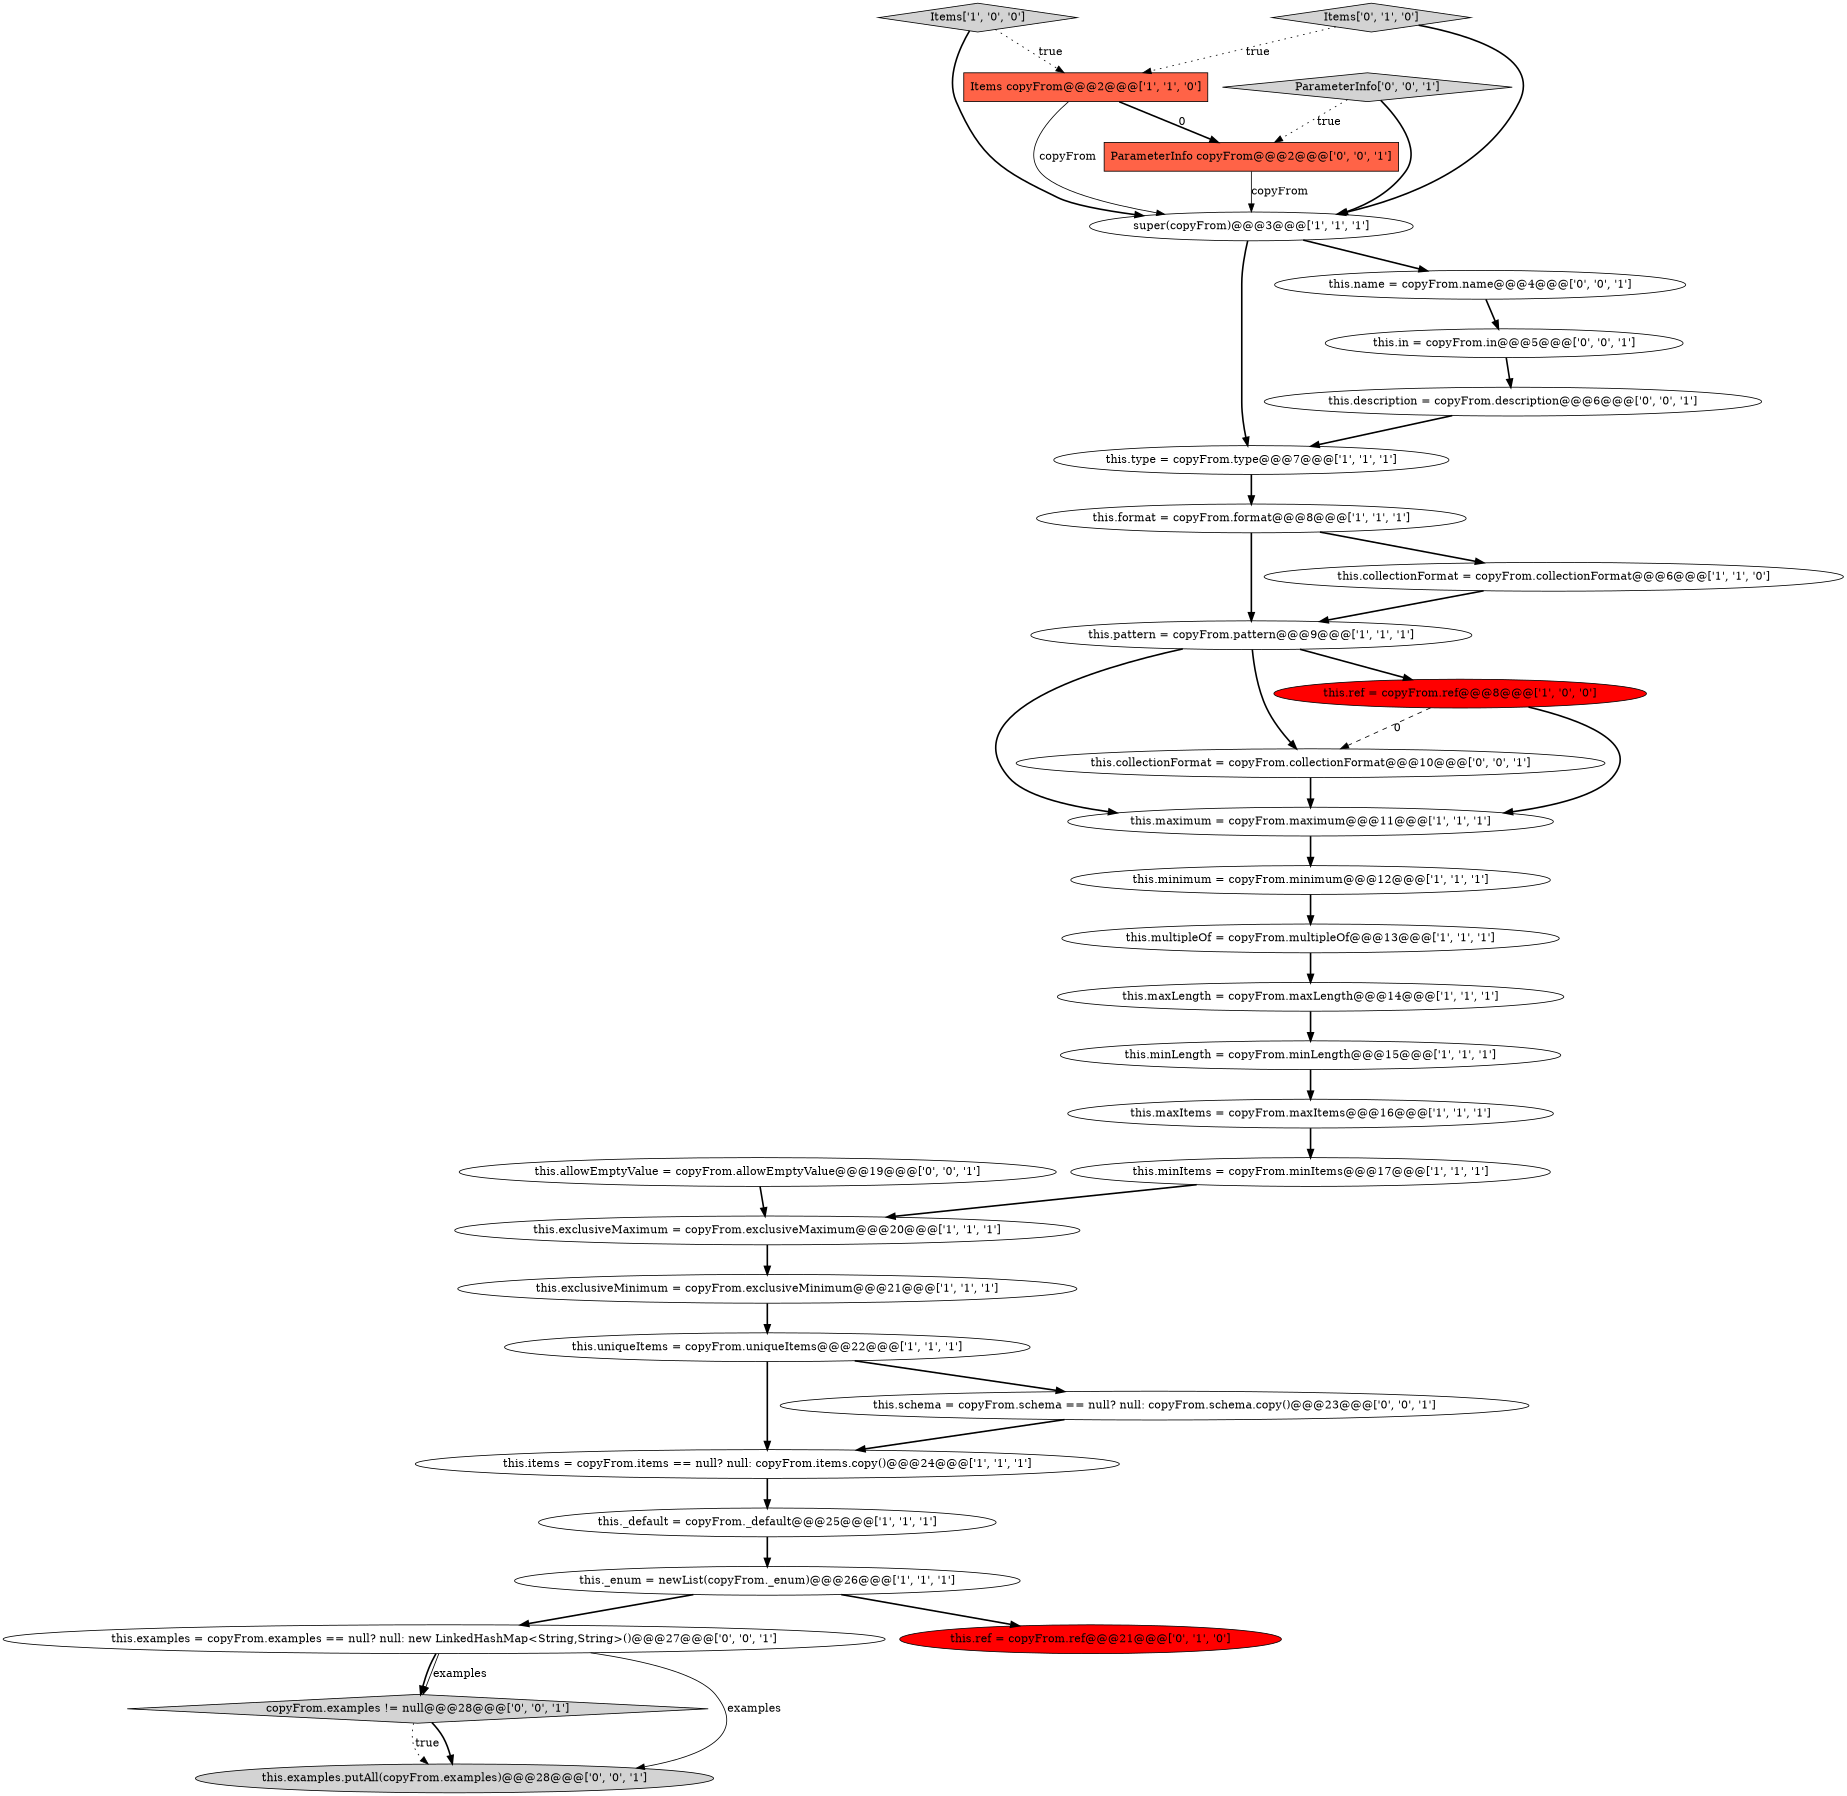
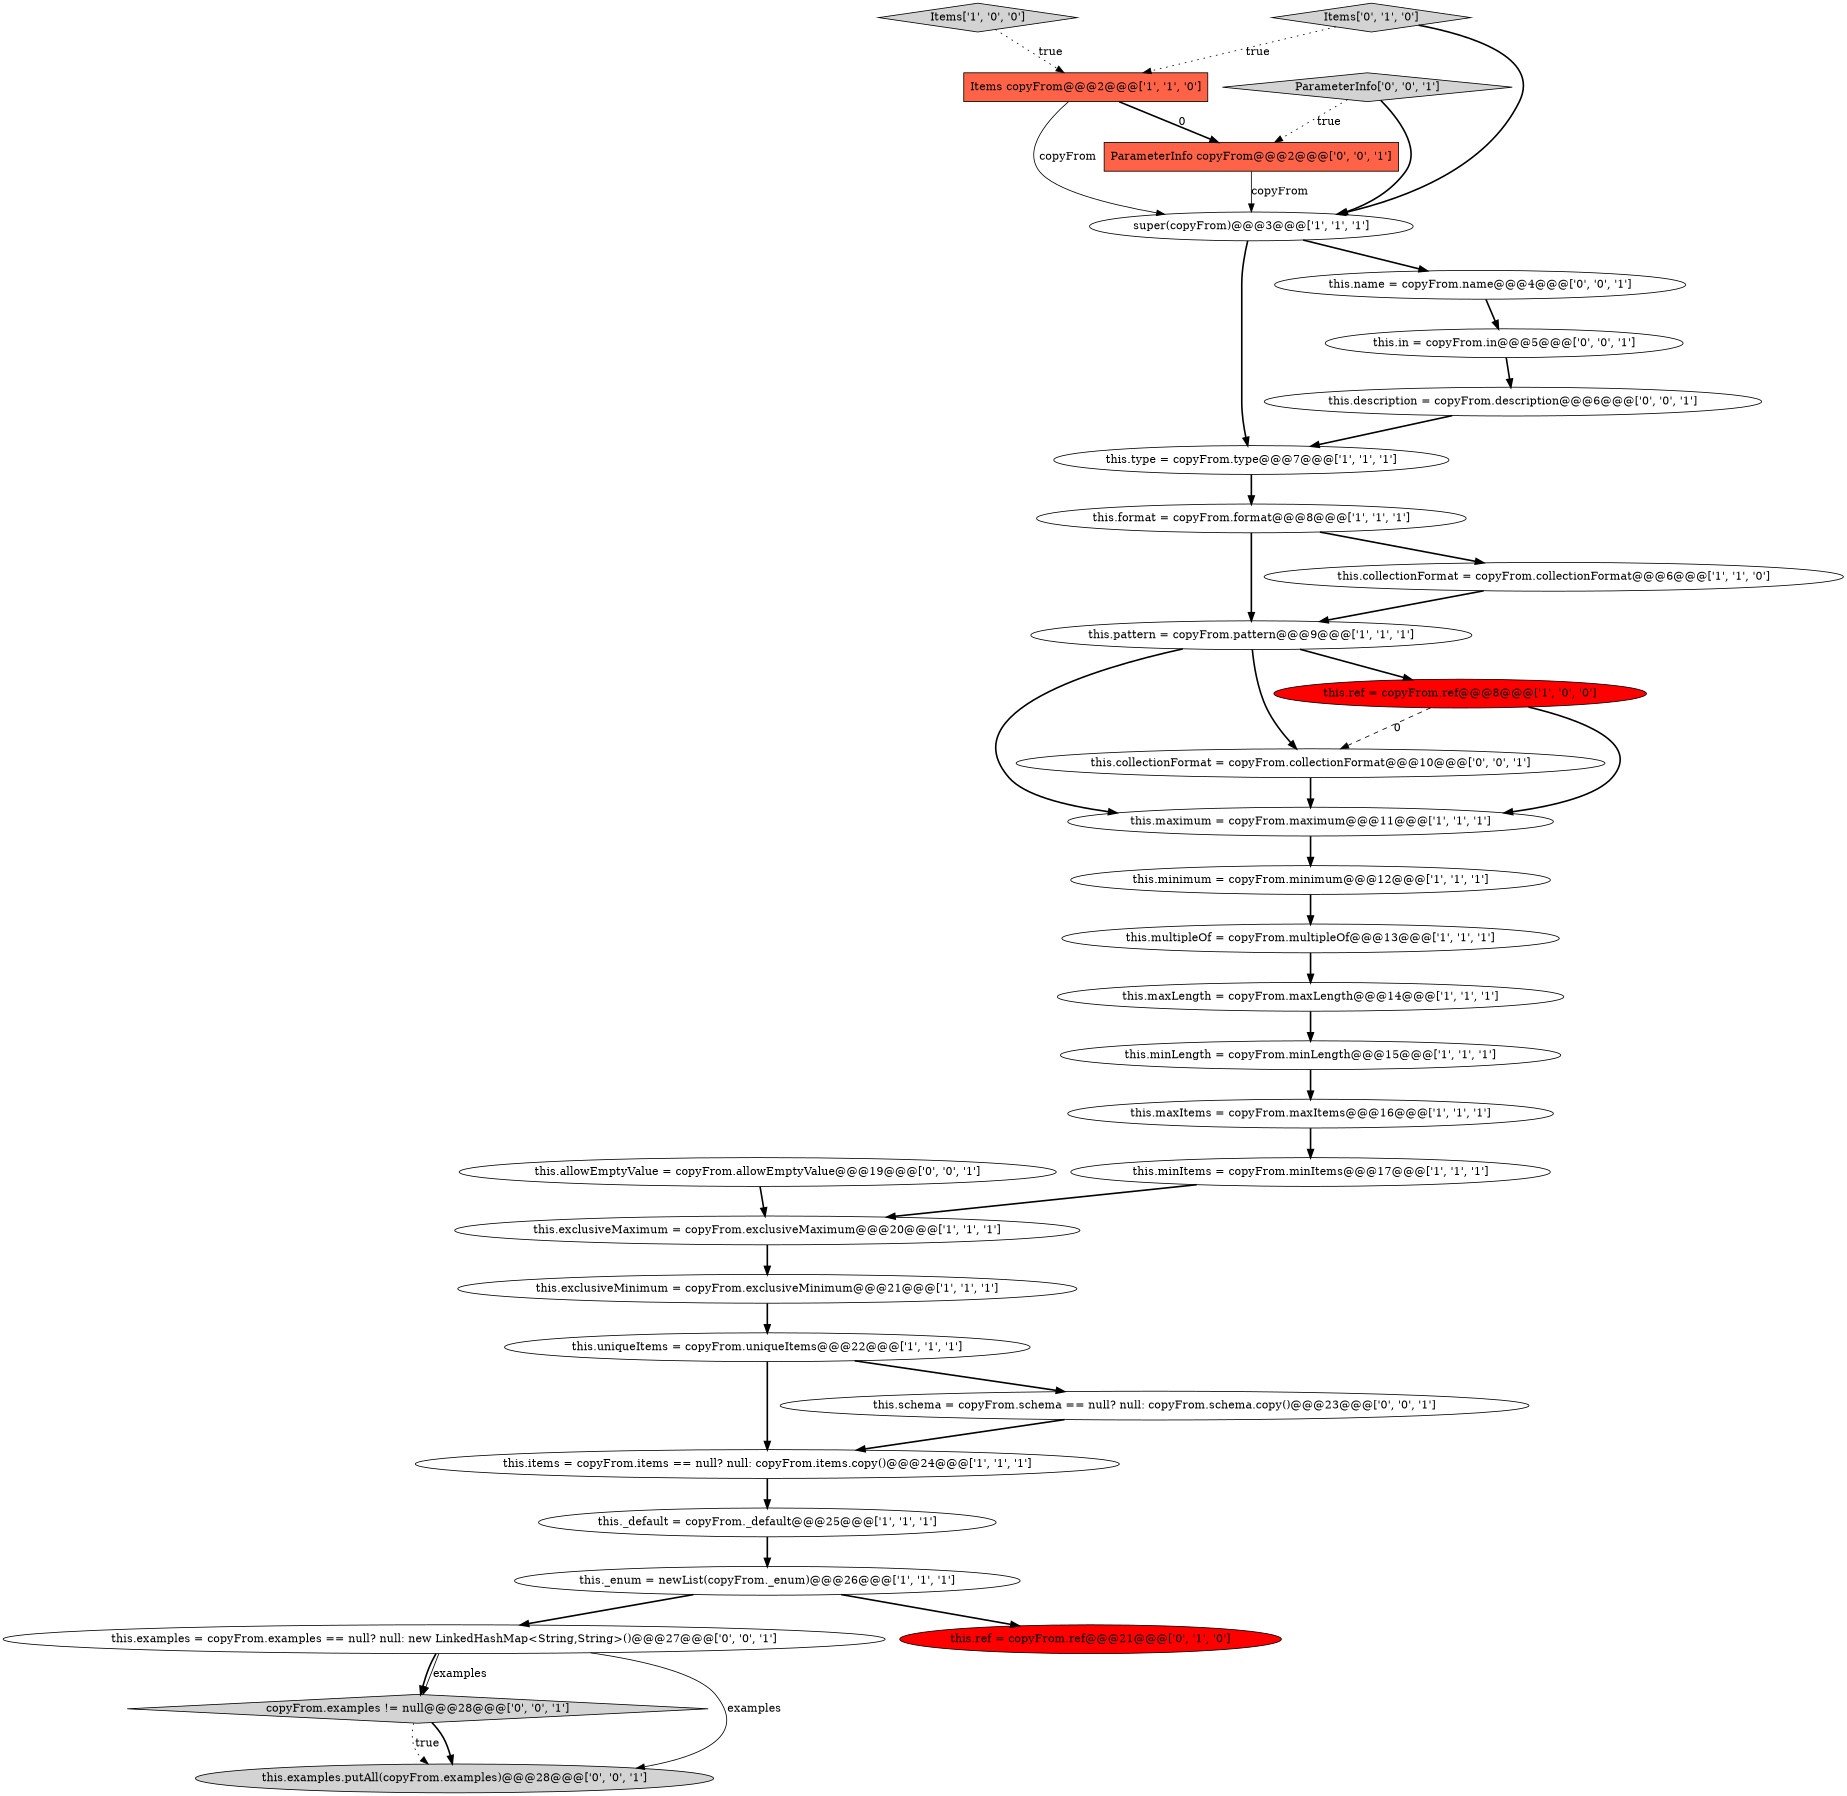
  digraph {
    node [fillcolor=white shape=ellipse style=filled]
    edge [style=bold]
    n1 [label="this.in = copyFrom.in@@@5@@@['0', '0', '1']"]
    n2 [label="this.description = copyFrom.description@@@6@@@['0', '0', '1']"]
    n3 [label="this.type = copyFrom.type@@@7@@@['1', '1', '1']"]
    n4 [fillcolor=tomato label="ParameterInfo copyFrom@@@2@@@['0', '0', '1']" shape=box]
    n5 [label="super(copyFrom)@@@3@@@['1', '1', '1']"]
    n6 [label="this.name = copyFrom.name@@@4@@@['0', '0', '1']"]
    n7 [label="this.exclusiveMinimum = copyFrom.exclusiveMinimum@@@21@@@['1', '1', '1']"]
    n8 [label="this.uniqueItems = copyFrom.uniqueItems@@@22@@@['1', '1', '1']"]
    n9 [label="this.items = copyFrom.items == null? null: copyFrom.items.copy()@@@24@@@['1', '1', '1']"]
    n10 [label="this.schema = copyFrom.schema == null? null: copyFrom.schema.copy()@@@23@@@['0', '0', '1']"]
    n11 [fillcolor=lightgray label="Items['1', '0', '0']" shape=diamond]
    n12 [fillcolor=tomato label="Items copyFrom@@@2@@@['1', '1', '0']" shape=box]
    n13 [label="this.exclusiveMaximum = copyFrom.exclusiveMaximum@@@20@@@['1', '1', '1']"]
    n14 [label="this.maxItems = copyFrom.maxItems@@@16@@@['1', '1', '1']"]
    n15 [label="this.minItems = copyFrom.minItems@@@17@@@['1', '1', '1']"]
    n16 [label="this.minLength = copyFrom.minLength@@@15@@@['1', '1', '1']"]
    n17 [label="this._enum = newList(copyFrom._enum)@@@26@@@['1', '1', '1']"]
    n18 [label="this.examples = copyFrom.examples == null? null: new LinkedHashMap<String,String>()@@@27@@@['0', '0', '1']"]
    n19 [fillcolor=red label="this.ref = copyFrom.ref@@@21@@@['0', '1', '0']"]
    n20 [fillcolor=lightgray label="copyFrom.examples != null@@@28@@@['0', '0', '1']" shape=diamond]
    n21 [fillcolor=lightgray label="this.examples.putAll(copyFrom.examples)@@@28@@@['0', '0', '1']"]
    n22 [label="this.format = copyFrom.format@@@8@@@['1', '1', '1']"]
    n23 [label="this.collectionFormat = copyFrom.collectionFormat@@@10@@@['0', '0', '1']"]
    n24 [label="this.maximum = copyFrom.maximum@@@11@@@['1', '1', '1']"]
    n25 [label="this.minimum = copyFrom.minimum@@@12@@@['1', '1', '1']"]
    n26 [label="this.allowEmptyValue = copyFrom.allowEmptyValue@@@19@@@['0', '0', '1']"]
    n27 [label="this._default = copyFrom._default@@@25@@@['1', '1', '1']"]
    n28 [label="this.pattern = copyFrom.pattern@@@9@@@['1', '1', '1']"]
    n29 [fillcolor=red label="this.ref = copyFrom.ref@@@8@@@['1', '0', '0']"]
    n30 [label="this.collectionFormat = copyFrom.collectionFormat@@@6@@@['1', '1', '0']"]
    n31 [label="this.multipleOf = copyFrom.multipleOf@@@13@@@['1', '1', '1']"]
    n32 [fillcolor=lightgray label="ParameterInfo['0', '0', '1']" shape=diamond]
    n33 [fillcolor=lightgray label="Items['0', '1', '0']" shape=diamond]
    n34 [label="this.maxLength = copyFrom.maxLength@@@14@@@['1', '1', '1']"]
    n1 -> n2
    n2 -> n3
    n3 -> n22
    n4 -> n5 [label=copyFrom style=solid]
    n5 -> n3
    n5 -> n6
    n6 -> n1
    n7 -> n8
    n8 -> n9
    n8 -> n10
    n9 -> n27
    n10 -> n9
-   n11 -> n5
    n11 -> n12 [label=true style=dotted]
    n12 -> n4 [label=0]
    n12 -> n5 [label=copyFrom style=solid]
    n13 -> n7
    n14 -> n15
    n15 -> n13
    n16 -> n14
    n17 -> n18
    n17 -> n19
    n18 -> n20 [label=examples style=solid]
    n18 -> n20
    n18 -> n21 [label=examples style=solid]
    n20 -> n21
    n20 -> n21 [label=true style=dotted]
    n22 -> n28
    n22 -> n30
    n23 -> n24
    n24 -> n25
    n25 -> n31
    n26 -> n13
    n27 -> n17
    n28 -> n23
    n28 -> n24
    n28 -> n29
    n29 -> n23 [label=0 style=dashed]
    n29 -> n24
    n30 -> n28
    n31 -> n34
    n32 -> n4 [label=true style=dotted]
    n32 -> n5
    n33 -> n5
    n33 -> n12 [label=true style=dotted]
    n34 -> n16
  }
